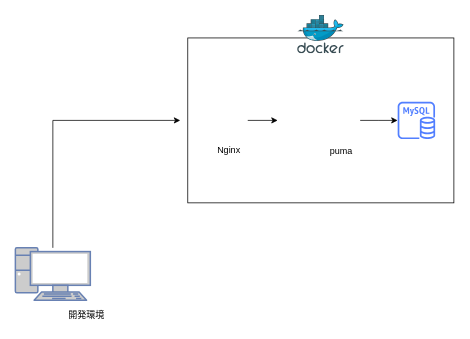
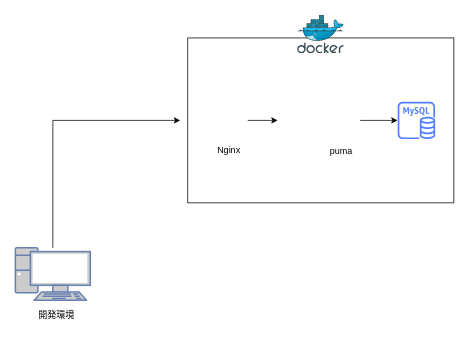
  <mxCell id="0" />
  <mxCell id="1" parent="0" />
  <mxCell id="2" value="" style="rounded=0;whiteSpace=wrap;html=1;" vertex="1" parent="1"><mxGeometry x="250" y="50" width="355" height="220" as="geometry" /></mxCell>
  <mxCell id="3" value="" style="sketch=0;aspect=fixed;html=1;points=[];align=center;image;fontSize=12;image=img/lib/mscae/Docker.svg;" vertex="1" parent="1"><mxGeometry x="396.4" y="20" width="62.2" height="51" as="geometry" /></mxCell>
  <mxCell id="4" value="" style="edgeStyle=orthogonalEdgeStyle;rounded=0;orthogonalLoop=1;jettySize=auto;html=1;" edge="1" parent="1" source="5" target="11"><mxGeometry relative="1" as="geometry" /></mxCell>
  <mxCell id="5" value="" style="shape=image;html=1;verticalAlign=top;verticalLabelPosition=bottom;labelBackgroundColor=#ffffff;imageAspect=0;aspect=fixed;image=https://cdn4.iconfinder.com/data/icons/logos-brands-5/24/nginx-128.png" vertex="1" parent="1"><mxGeometry x="280" y="135" width="50" height="50" as="geometry" /></mxCell>
  <mxCell id="6" value="puma" style="text;html=1;strokeColor=none;fillColor=none;align=center;verticalAlign=middle;whiteSpace=wrap;rounded=0;" vertex="1" parent="1"><mxGeometry x="435" y="200" width="40" as="geometry" /></mxCell>
  <mxCell id="7" value="Nginx" style="text;html=1;strokeColor=none;fillColor=none;align=center;verticalAlign=middle;whiteSpace=wrap;rounded=0;" vertex="1" parent="1"><mxGeometry x="285" y="190" width="40" height="20" as="geometry" /></mxCell>
  <mxCell id="8" value="" style="edgeStyle=orthogonalEdgeStyle;rounded=0;orthogonalLoop=1;jettySize=auto;html=1;" edge="1" parent="1" source="9" target="10"><mxGeometry relative="1" as="geometry" /></mxCell>
  <mxCell id="9" value="" style="shape=image;html=1;verticalAlign=top;verticalLabelPosition=bottom;labelBackgroundColor=#ffffff;imageAspect=0;aspect=fixed;image=https://cdn1.iconfinder.com/data/icons/life-of-amazon-outline/340/wild_cougar_puma_wildlife_nature_mountain_forest_jungle-128.png" vertex="1" parent="1"><mxGeometry x="430" y="135" width="50" height="50" as="geometry" /></mxCell>
  <mxCell id="10" value="" style="sketch=0;outlineConnect=0;fontColor=#232F3E;gradientColor=none;fillColor=#527FFF;strokeColor=none;dashed=0;verticalLabelPosition=bottom;verticalAlign=top;align=center;html=1;fontSize=12;fontStyle=0;aspect=fixed;pointerEvents=1;shape=mxgraph.aws4.rds_mysql_instance;" vertex="1" parent="1"><mxGeometry x="530" y="135" width="50" height="50" as="geometry" /></mxCell>
  <mxCell id="11" value="" style="shape=image;html=1;verticalAlign=top;verticalLabelPosition=bottom;labelBackgroundColor=#ffffff;imageAspect=0;aspect=fixed;image=https://cdn4.iconfinder.com/data/icons/logos-brands-5/24/rails-128.png" vertex="1" parent="1"><mxGeometry x="370" y="130" width="60" height="60" as="geometry" /></mxCell>
  <mxCell id="12" style="edgeStyle=orthogonalEdgeStyle;rounded=0;orthogonalLoop=1;jettySize=auto;html=1;" edge="1" parent="1" source="13"><mxGeometry relative="1" as="geometry"><mxPoint x="240" y="160" as="targetPoint" /><Array as="points"><mxPoint x="70" y="160" /></Array></mxGeometry></mxCell>
  <mxCell id="13" value="" style="fontColor=#0066CC;verticalAlign=top;verticalLabelPosition=bottom;labelPosition=center;align=center;html=1;outlineConnect=0;fillColor=#CCCCCC;strokeColor=#6881B3;gradientColor=none;gradientDirection=north;strokeWidth=2;shape=mxgraph.networks.pc;" vertex="1" parent="1"><mxGeometry x="20" y="330" width="100" height="70" as="geometry" /></mxCell>
- <mxCell id="14" value="開発環境" style="text;html=1;strokeColor=none;fillColor=none;align=center;verticalAlign=middle;whiteSpace=wrap;rounded=0;" vertex="1" parent="1"><mxGeometry x="80" y="410" width="70" height="20" as="geometry" /></mxCell>
+ <mxCell id="14" value="開発環境" style="text;html=1;strokeColor=none;fillColor=none;align=center;verticalAlign=middle;whiteSpace=wrap;rounded=0;" vertex="1" parent="1"><mxGeometry x="40" y="410" width="70" height="20" as="geometry" /></mxCell>
